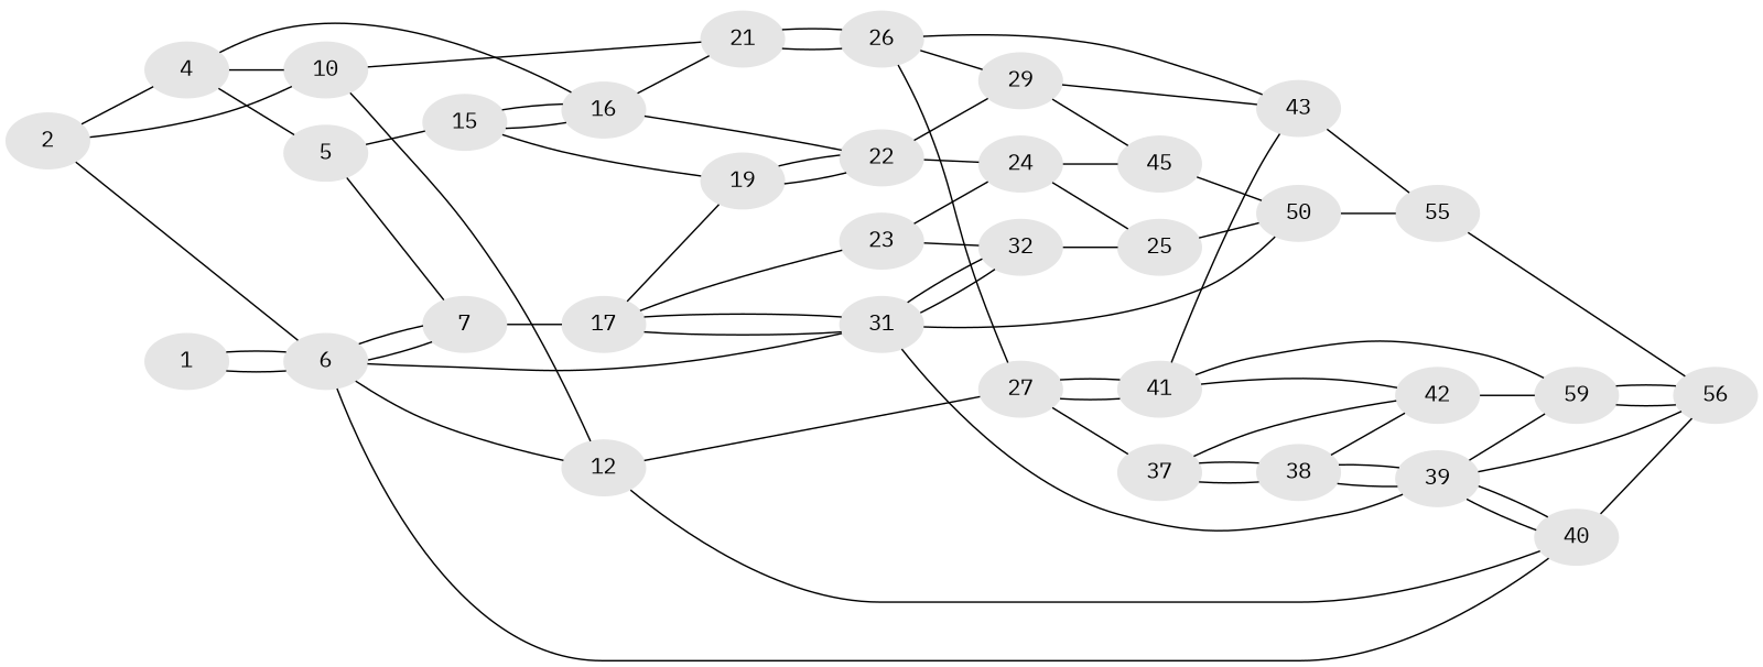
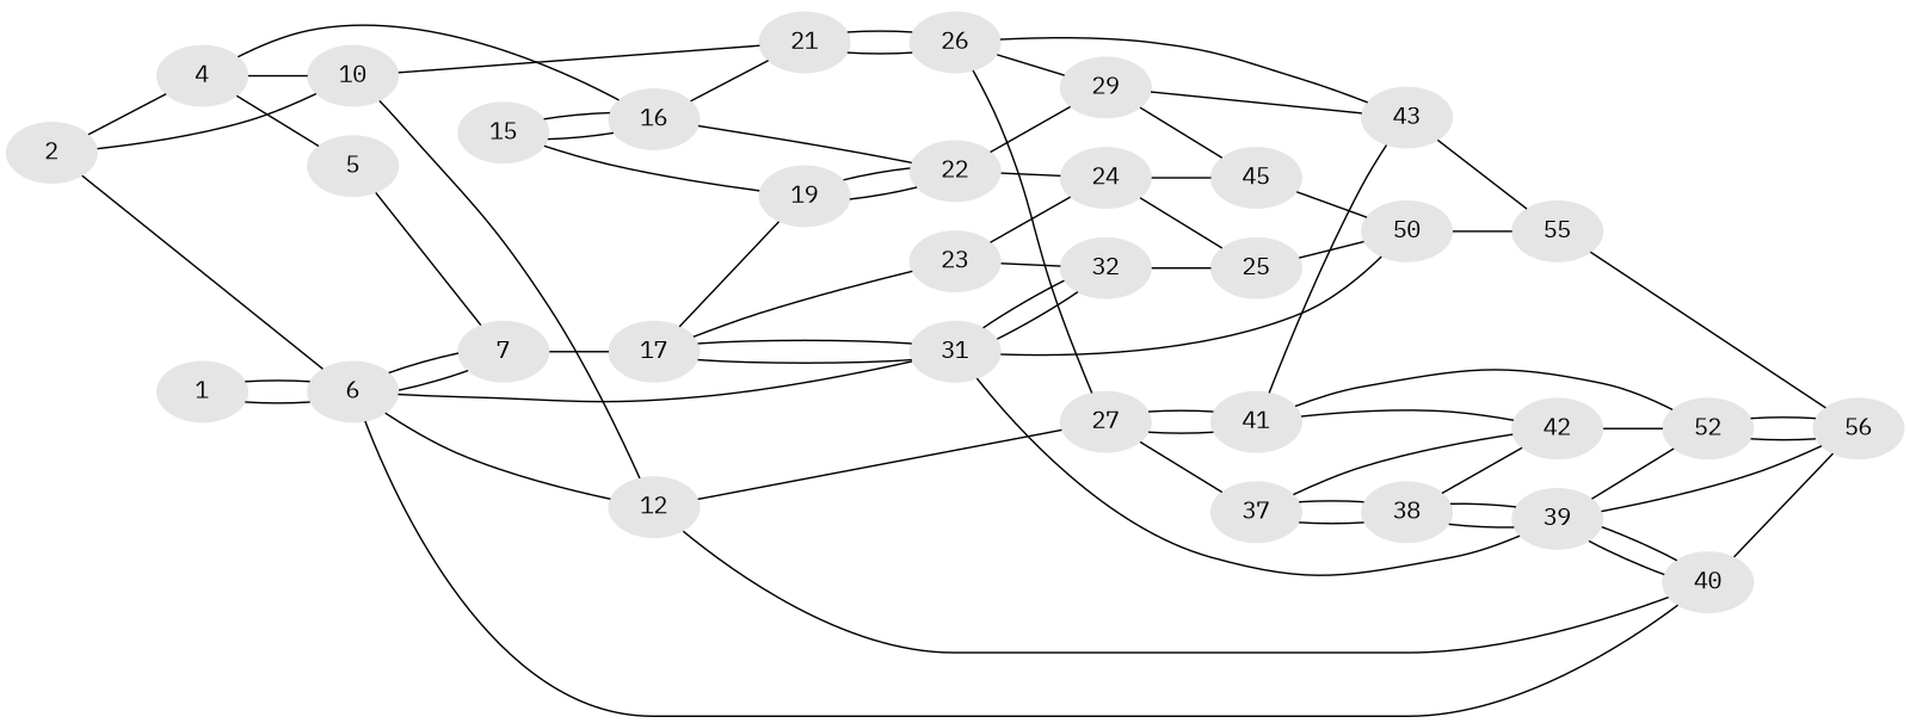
  graph {
    fontname="IBM Plex Mono"
    rankdir=LR
    node [color=gray90 fontname="IBM Plex Mono" style=filled]
    edge [fontname="IBM Plex Mono"]
    6 [super="+9"]
    1
    2 [super="+3"]
    4 [super="+14"]
    10 [super="+11"]
    7
    12 [super="+13"]
    31 [super="+34"]
    40 [super="+47"]
    5 [super="+8"]
    16 [super="+20"]
    21
    15
    22 [super="+25"]
    17 [super="+18"]
    19
    27 [super="+28"]
    32 [super="+33"]
    50 [super="+54"]
    39 [super="+57"]
    56 [super="+58"]
    23
    26 [super="+30"]
    37
    41 [super="+44"]
    24 [super="+36"]
    29 [super="+46"]
    43 [super="+49"]
    n29 [label=25 super="+48"]
    45
    55
    38
    42 [super="+51"]
-   52 [super="+53" label=59]
+   52 [super="+53"]
    6 -- 7
    6 -- 7
    6 -- 12
    6 -- 31
    6 -- 40
    1 -- 6
    1 -- 6
    2 -- 6
    2 -- 4
    2 -- 10
    4 -- 10
    4 -- 5
    4 -- 16
    10 -- 12
    10 -- 21
    7 -- 17
    12 -- 40
    12 -- 27
    31 -- 32
    31 -- 32
    31 -- 50
    31 -- 39
    40 -- 56
    5 -- 7
-   5 -- 15
    16 -- 21
    16 -- 22
    21 -- 26
    21 -- 26
    15 -- 16
    15 -- 16
    15 -- 19
    22 -- 24
    22 -- 29
    17 -- 31
    17 -- 31
    17 -- 19
    17 -- 23
    19 -- 22
    19 -- 22
    27 -- 37
    27 -- 41
    27 -- 41
    32 -- n29 [weight=2]
    50 -- 55
    39 -- 40
    39 -- 40
    39 -- 56
    39 -- 52
    23 -- 32
    23 -- 24
    26 -- 27
    26 -- 29
    26 -- 43
    37 -- 38
    37 -- 38
    37 -- 42
    41 -- 43
    41 -- 42
    41 -- 52
    24 -- n29
    24 -- 45
    29 -- 43
    29 -- 45
    43 -- 55
    n29 -- 50
    45 -- 50
    55 -- 56
    38 -- 39
    38 -- 39
    38 -- 42
    42 -- 52
    52 -- 56
    52 -- 56
  }
